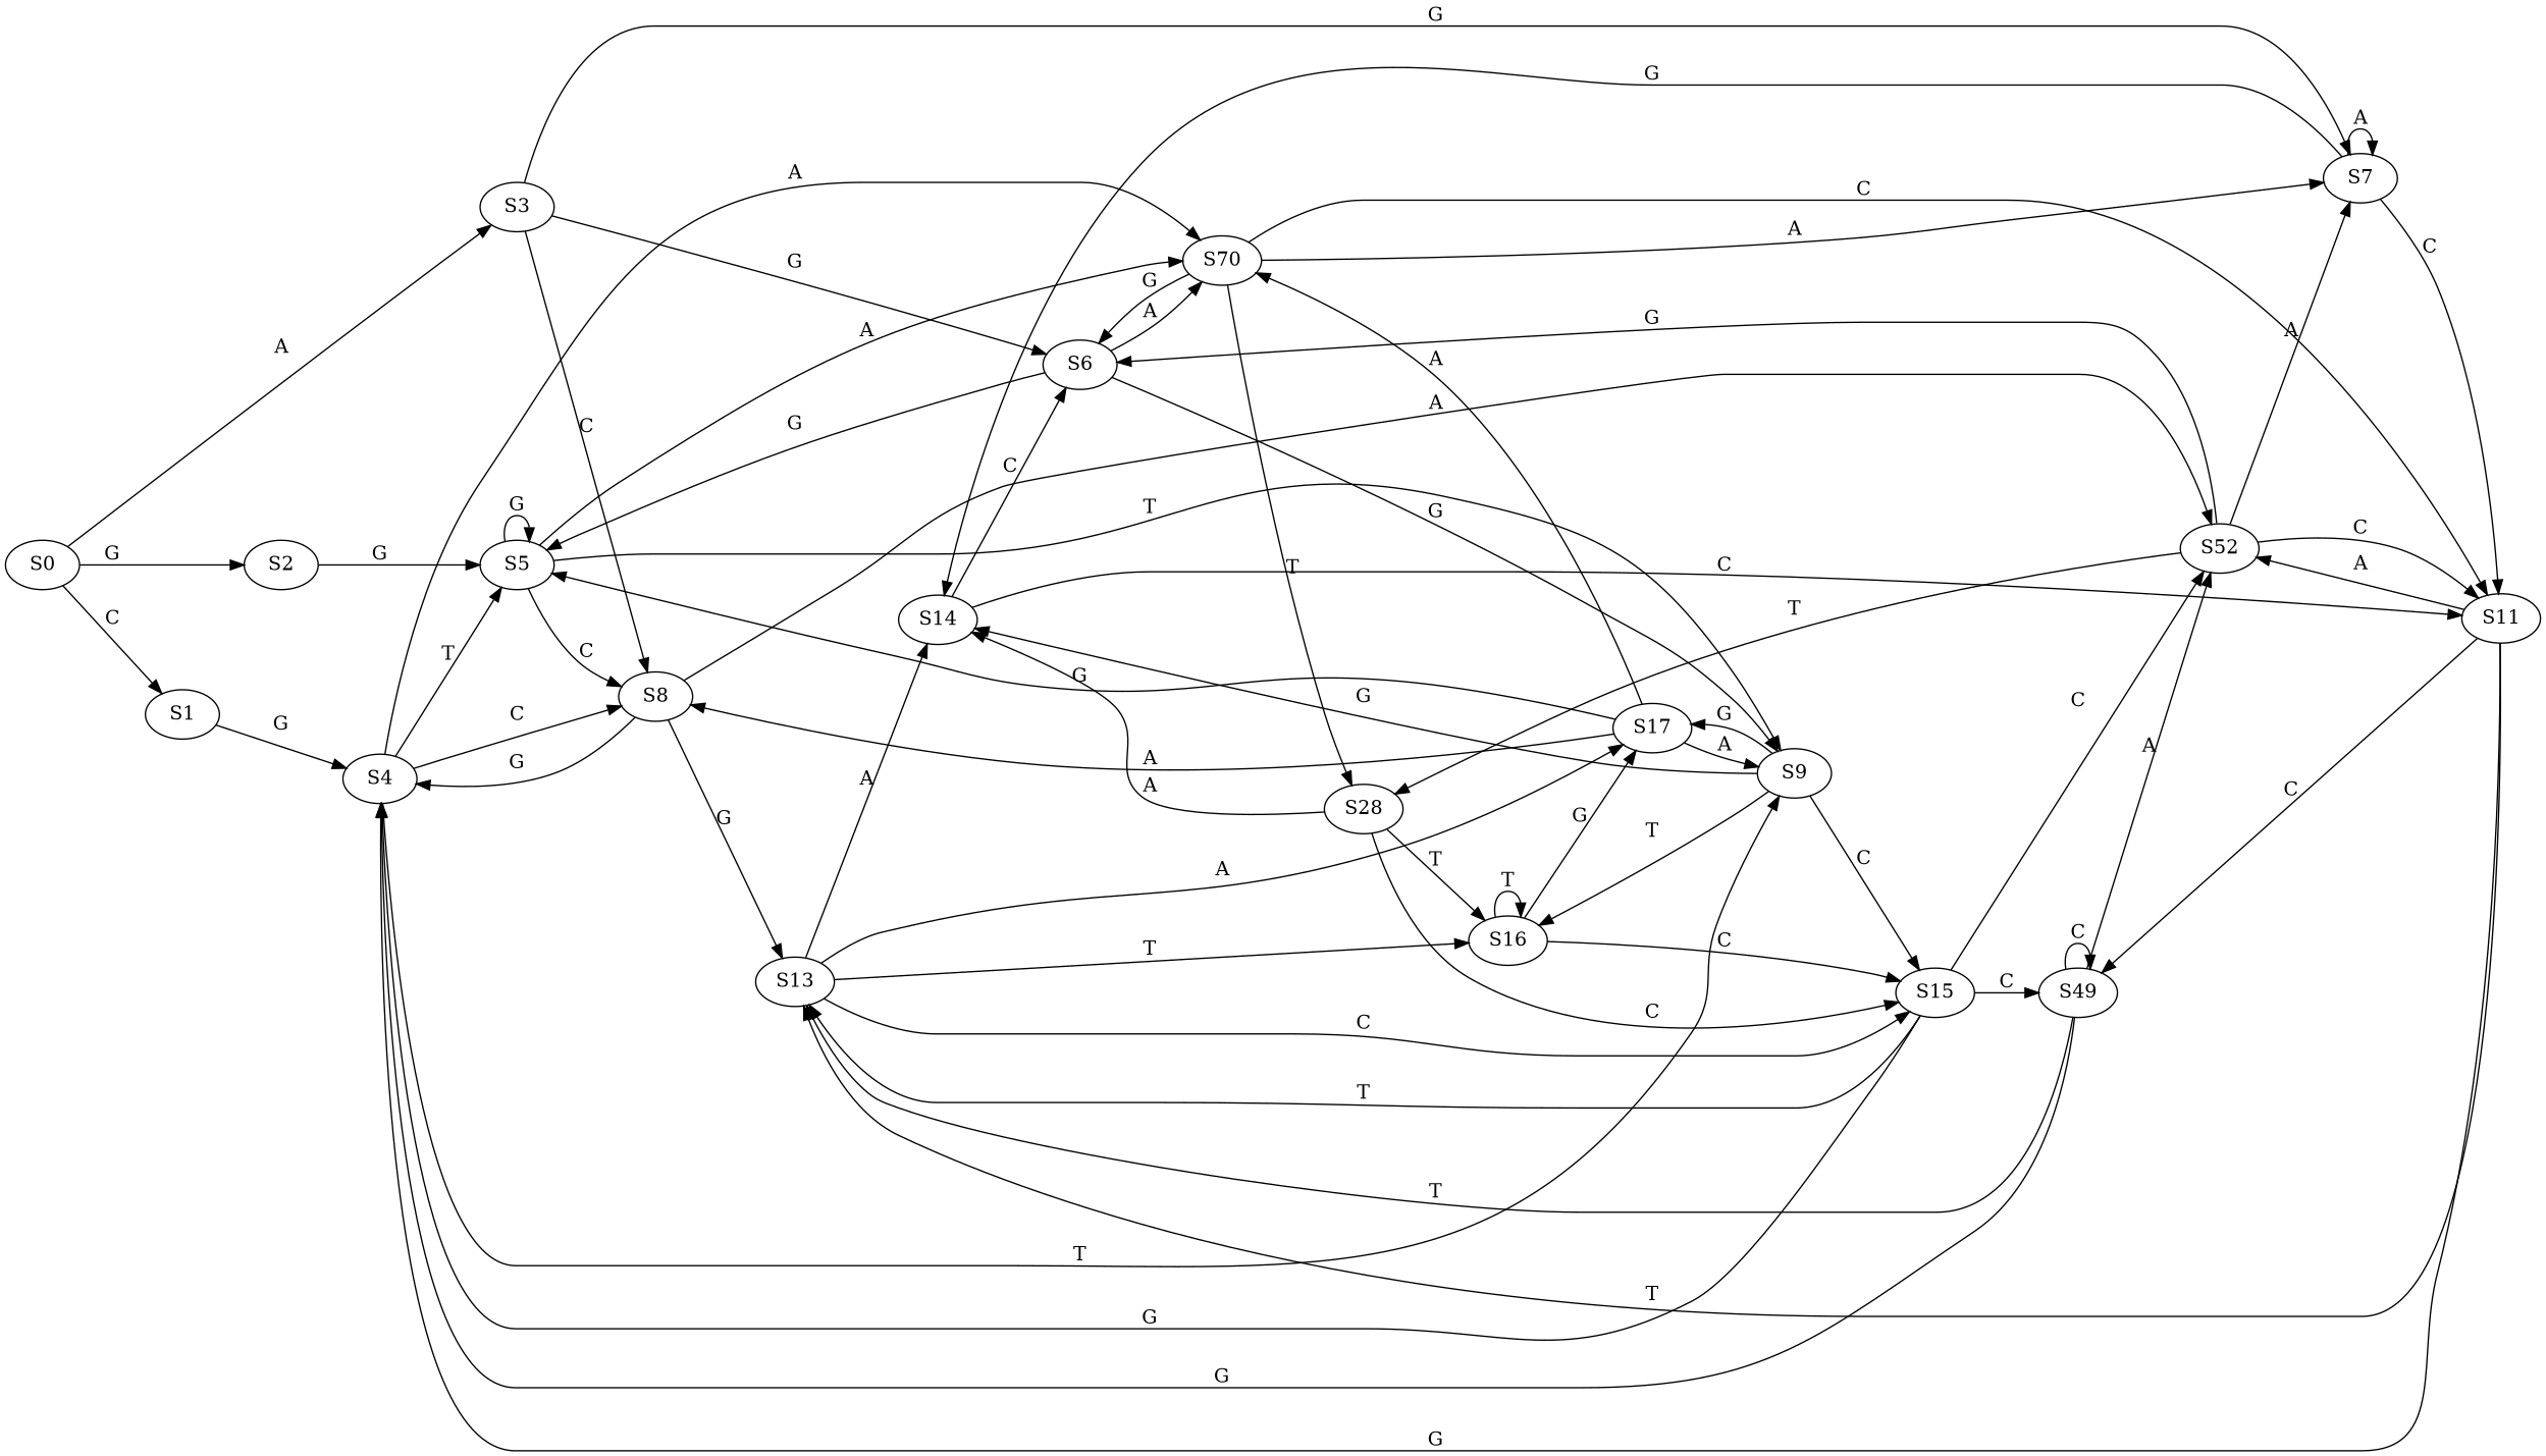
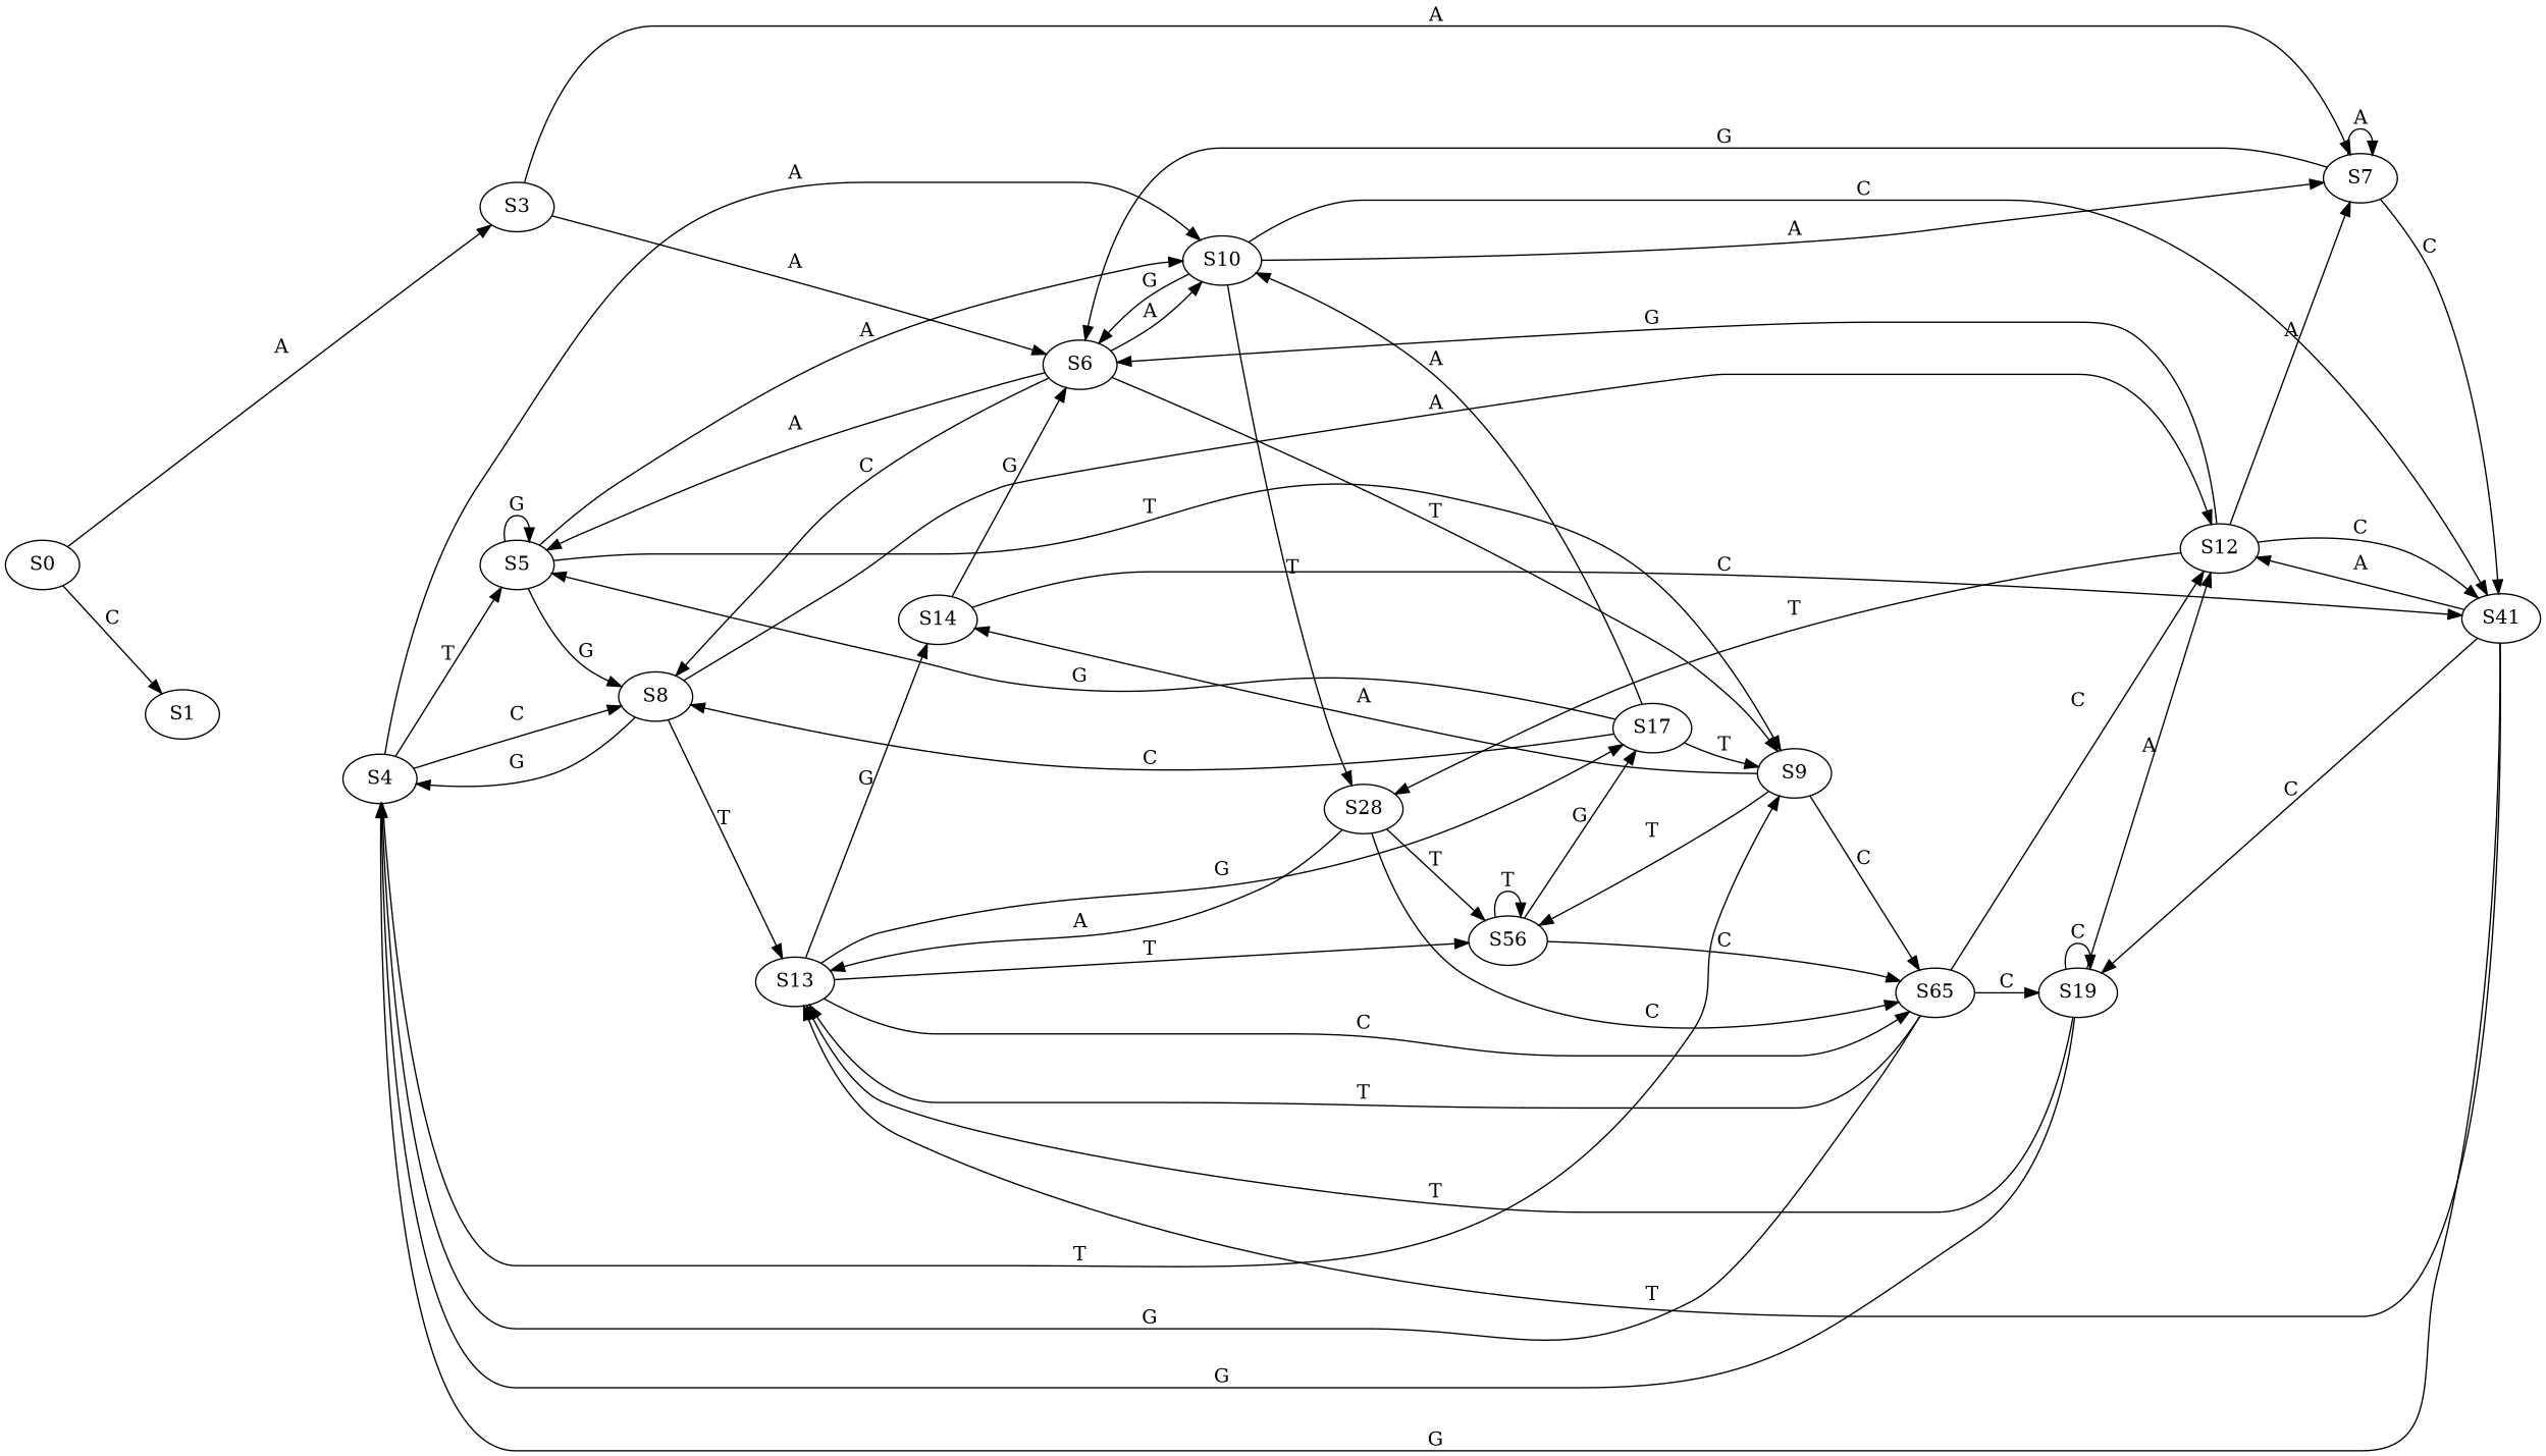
  strict digraph {
    rankdir=LR
    S0
    S1
-   S2
    S3
    S4
    S5
    S6
    S7
    S8
    S9
-   S10 [label=S70]
-   S11
-   S12 [label=S52]
+   S10
+   S11 [label=S41]
+   S12
    S13
    S14
-   S15
-   S16
+   S15 [label=S65]
+   S16 [label=S56]
    S17
    n19 [label=S28]
-   S19 [label=S49]
+   S19
    S0 -> S1 [label=C]
-   S0 -> S2 [label=G]
    S0 -> S3 [label=A]
-   S1 -> S4 [label=G]
-   S2 -> S5 [label=G]
-   S3 -> S6 [label=G]
-   S3 -> S7 [label=G]
+   S3 -> S6 [label=A]
+   S3 -> S7 [label=A]
    S4 -> S5 [label=T]
    S4 -> S8 [label=C]
    S4 -> S9 [label=T]
    S4 -> S10 [label=A]
    S5 -> S5 [label=G]
-   S5 -> S8 [label=C]
+   S5 -> S8 [label=G]
    S5 -> S9 [label=T]
    S5 -> S10 [label=A]
-   S6 -> S5 [label=G]
-   S3 -> S8 [label=C]
-   S6 -> S9 [label=G]
+   S6 -> S5 [label=A]
+   S6 -> S8 [label=C]
+   S6 -> S9 [label=T]
    S6 -> S10 [label=A]
-   S7 -> S14 [label=G]
+   S7 -> S6 [label=G]
    S7 -> S7 [label=A]
    S7 -> S11 [label=C]
    S8 -> S4 [label=G]
    S8 -> S12 [label=A]
-   S8 -> S13 [label=G]
-   S9 -> S14 [label=G]
+   S8 -> S13 [label=T]
+   S9 -> S14 [label=A]
    S9 -> S15 [label=C]
    S9 -> S16 [label=T]
-   S9 -> S17 [label=G]
    S10 -> S6 [label=G]
    S10 -> S7 [label=A]
    S10 -> S11 [label=C]
    S10 -> n19 [label=T]
    S11 -> S4 [label=G]
    S11 -> S12 [label=A]
    S11 -> S13 [label=T]
    S11 -> S19 [label=C]
    S12 -> S6 [label=G]
    S12 -> S7 [label=A]
    S12 -> S11 [label=C]
    S12 -> n19 [label=T]
-   S13 -> S14 [label=A]
+   S13 -> S14 [label=G]
    S13 -> S15 [label=C]
    S13 -> S16 [label=T]
-   S13 -> S17 [label=A]
-   S14 -> S6 [label=C]
+   S13 -> S17 [label=G]
+   S14 -> S6 [label=G]
    S14 -> S11 [label=C]
    S15 -> S4 [label=G]
    S15 -> S12 [label=C]
    S15 -> S13 [label=T]
    S15 -> S19 [label=C]
    S16 -> S15 [label=C]
    S16 -> S16 [label=T]
    S16 -> S17 [label=G]
    S17 -> S5 [label=G]
-   S17 -> S8 [label=A]
-   S17 -> S9 [label=A]
+   S17 -> S8 [label=C]
+   S17 -> S9 [label=T]
    S17 -> S10 [label=A]
-   n19 -> S14 [label=A]
+   n19 -> S13 [label=A]
    n19 -> S15 [label=C]
    n19 -> S16 [label=T]
    S19 -> S4 [label=G]
    S19 -> S12 [label=A]
    S19 -> S13 [label=T]
    S19 -> S19 [label=C]
  }
